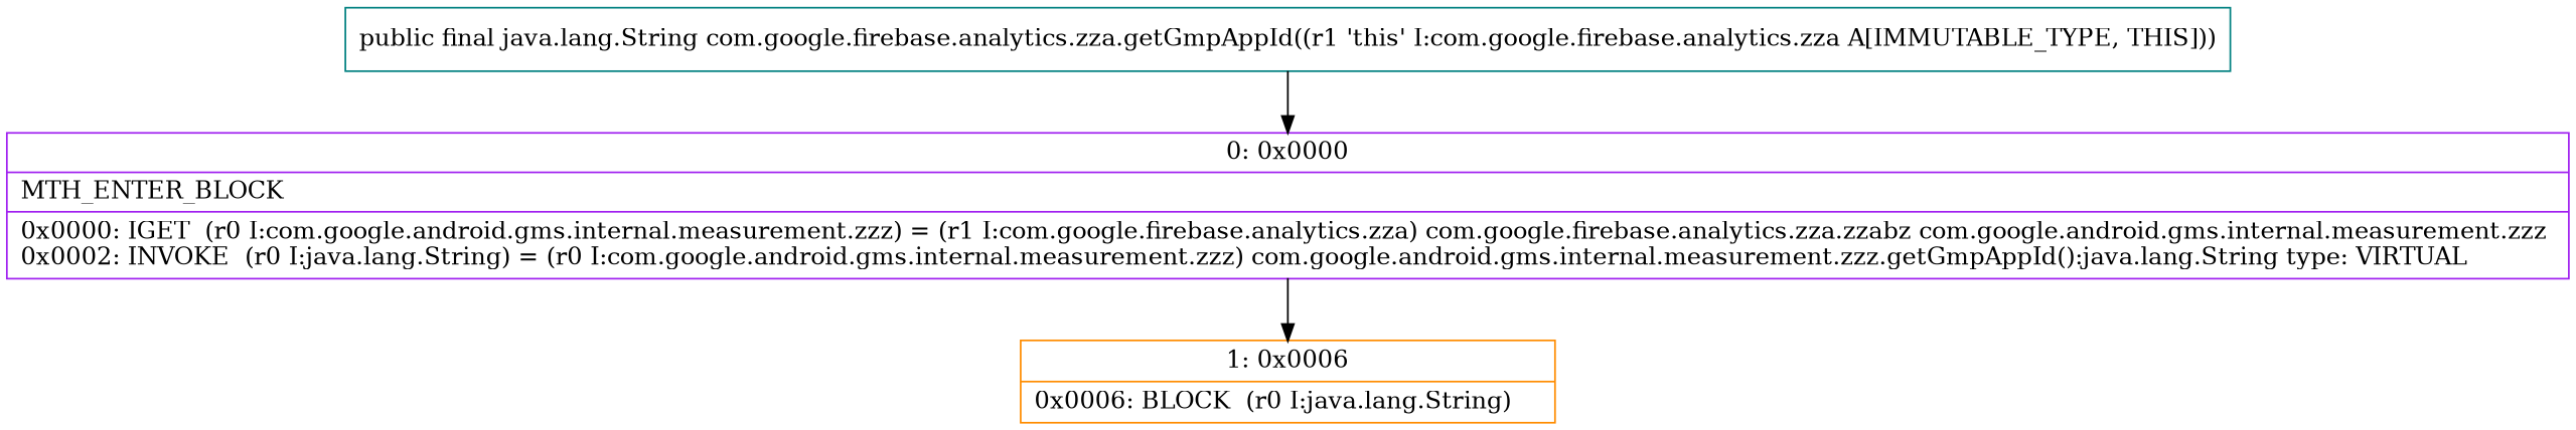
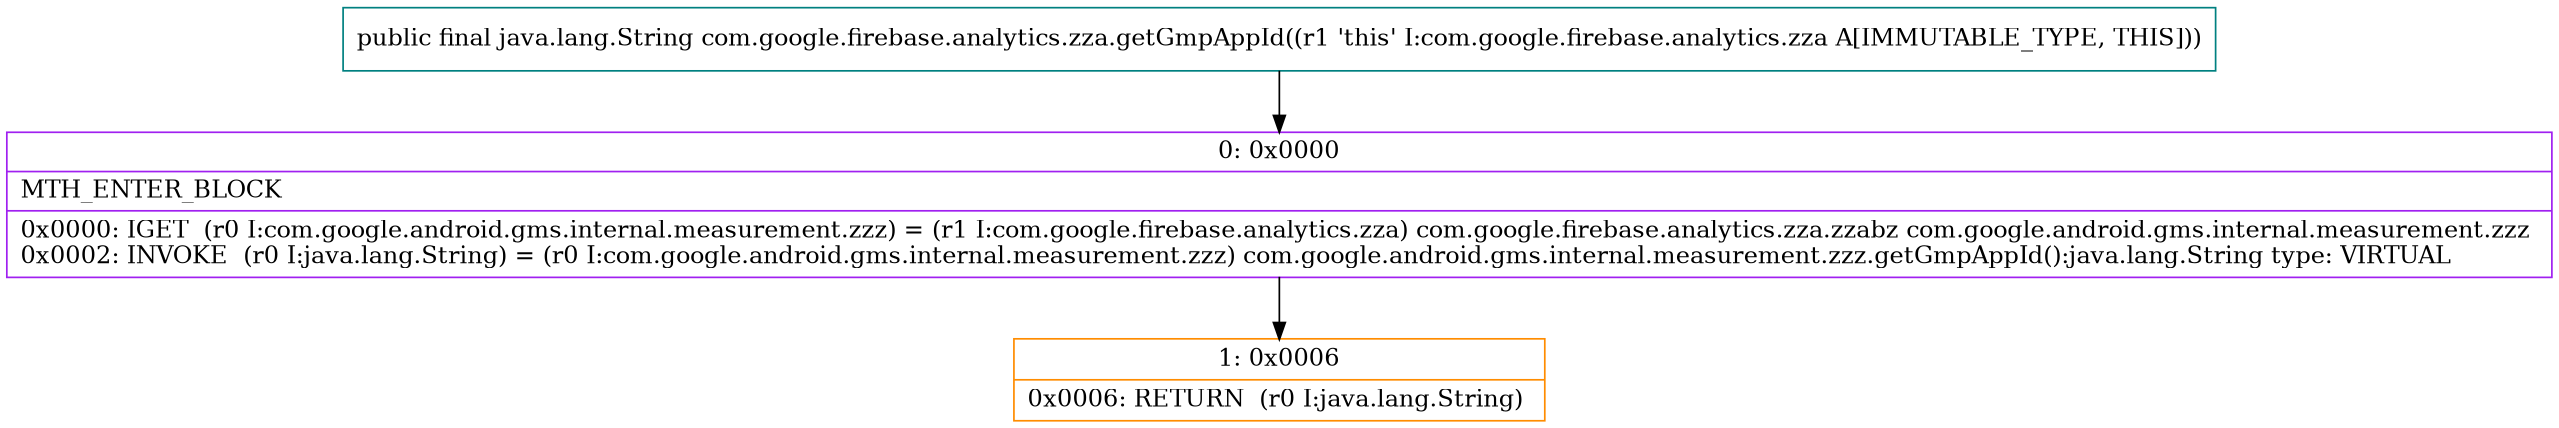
  digraph {
    node [shape=record]
    edge [style=solid]
    n1 [label="{0\:\ 0x0000|MTH_ENTER_BLOCK\l|0x0000: IGET  (r0 I:com.google.android.gms.internal.measurement.zzz) = (r1 I:com.google.firebase.analytics.zza) com.google.firebase.analytics.zza.zzabz com.google.android.gms.internal.measurement.zzz \l0x0002: INVOKE  (r0 I:java.lang.String) = (r0 I:com.google.android.gms.internal.measurement.zzz) com.google.android.gms.internal.measurement.zzz.getGmpAppId():java.lang.String type: VIRTUAL \l}" color=purple]
-   n2 [label="{1\:\ 0x0006|0x0006: BLOCK  (r0 I:java.lang.String) \l}" color=darkorange]
+   n2 [label="{1\:\ 0x0006|0x0006: RETURN  (r0 I:java.lang.String) \l}" color=darkorange]
    n3 [label="{public final java.lang.String com.google.firebase.analytics.zza.getGmpAppId((r1 'this' I:com.google.firebase.analytics.zza A[IMMUTABLE_TYPE, THIS])) }" color=teal]
    n1 -> n2
    n3 -> n1
  }
